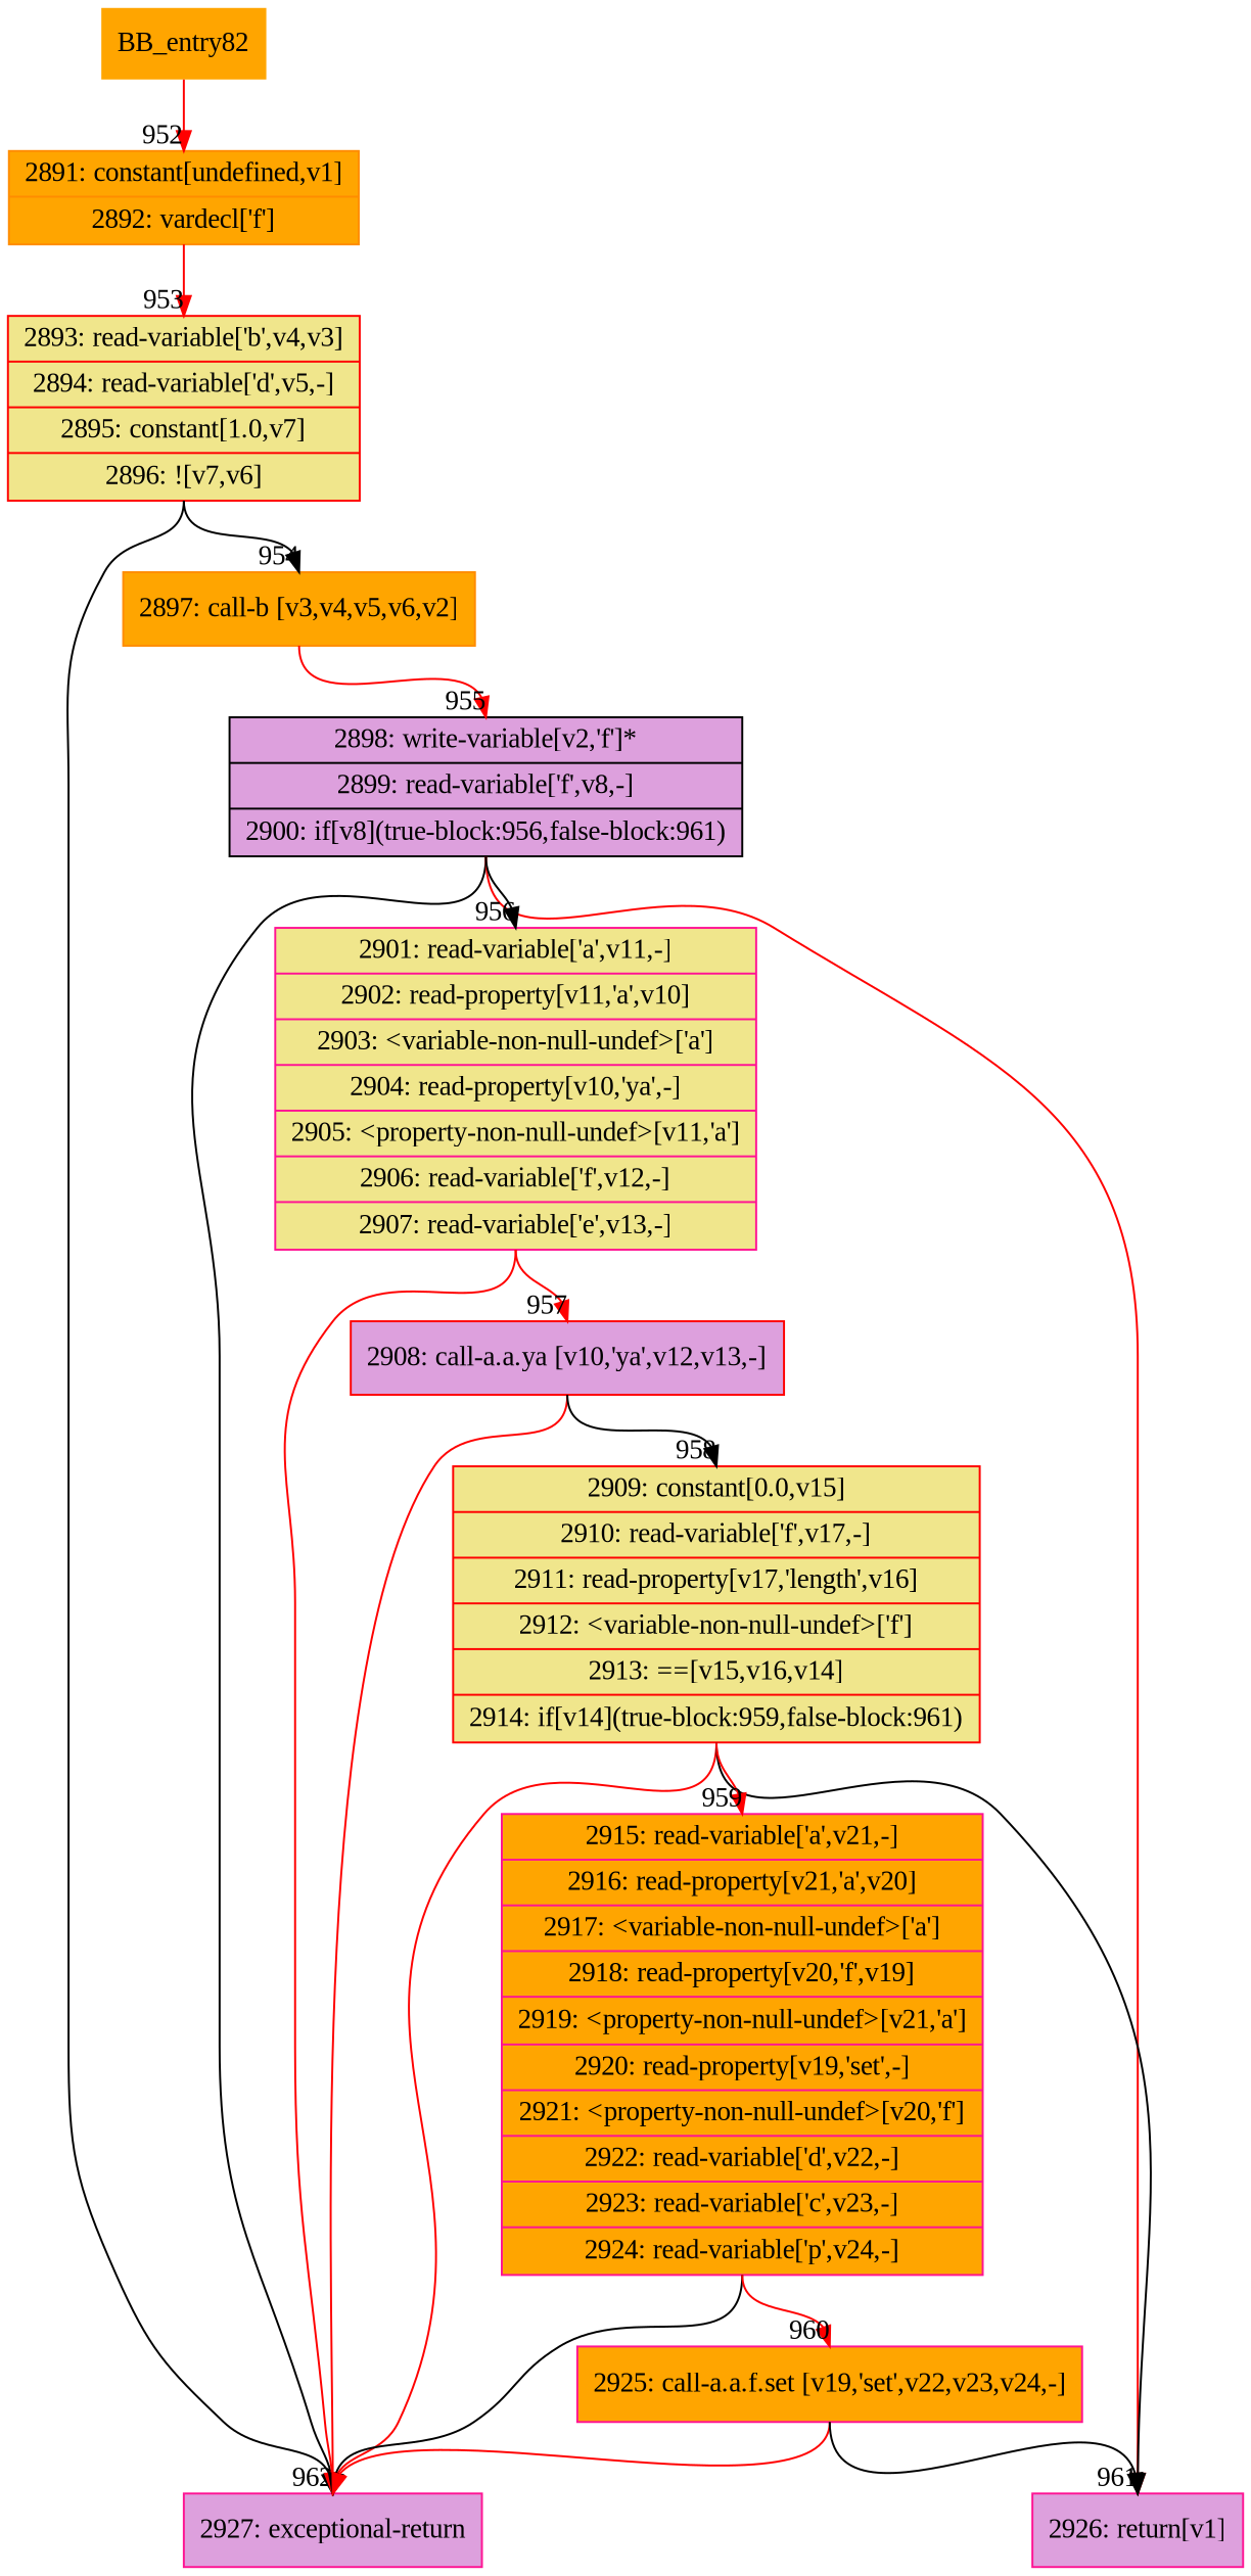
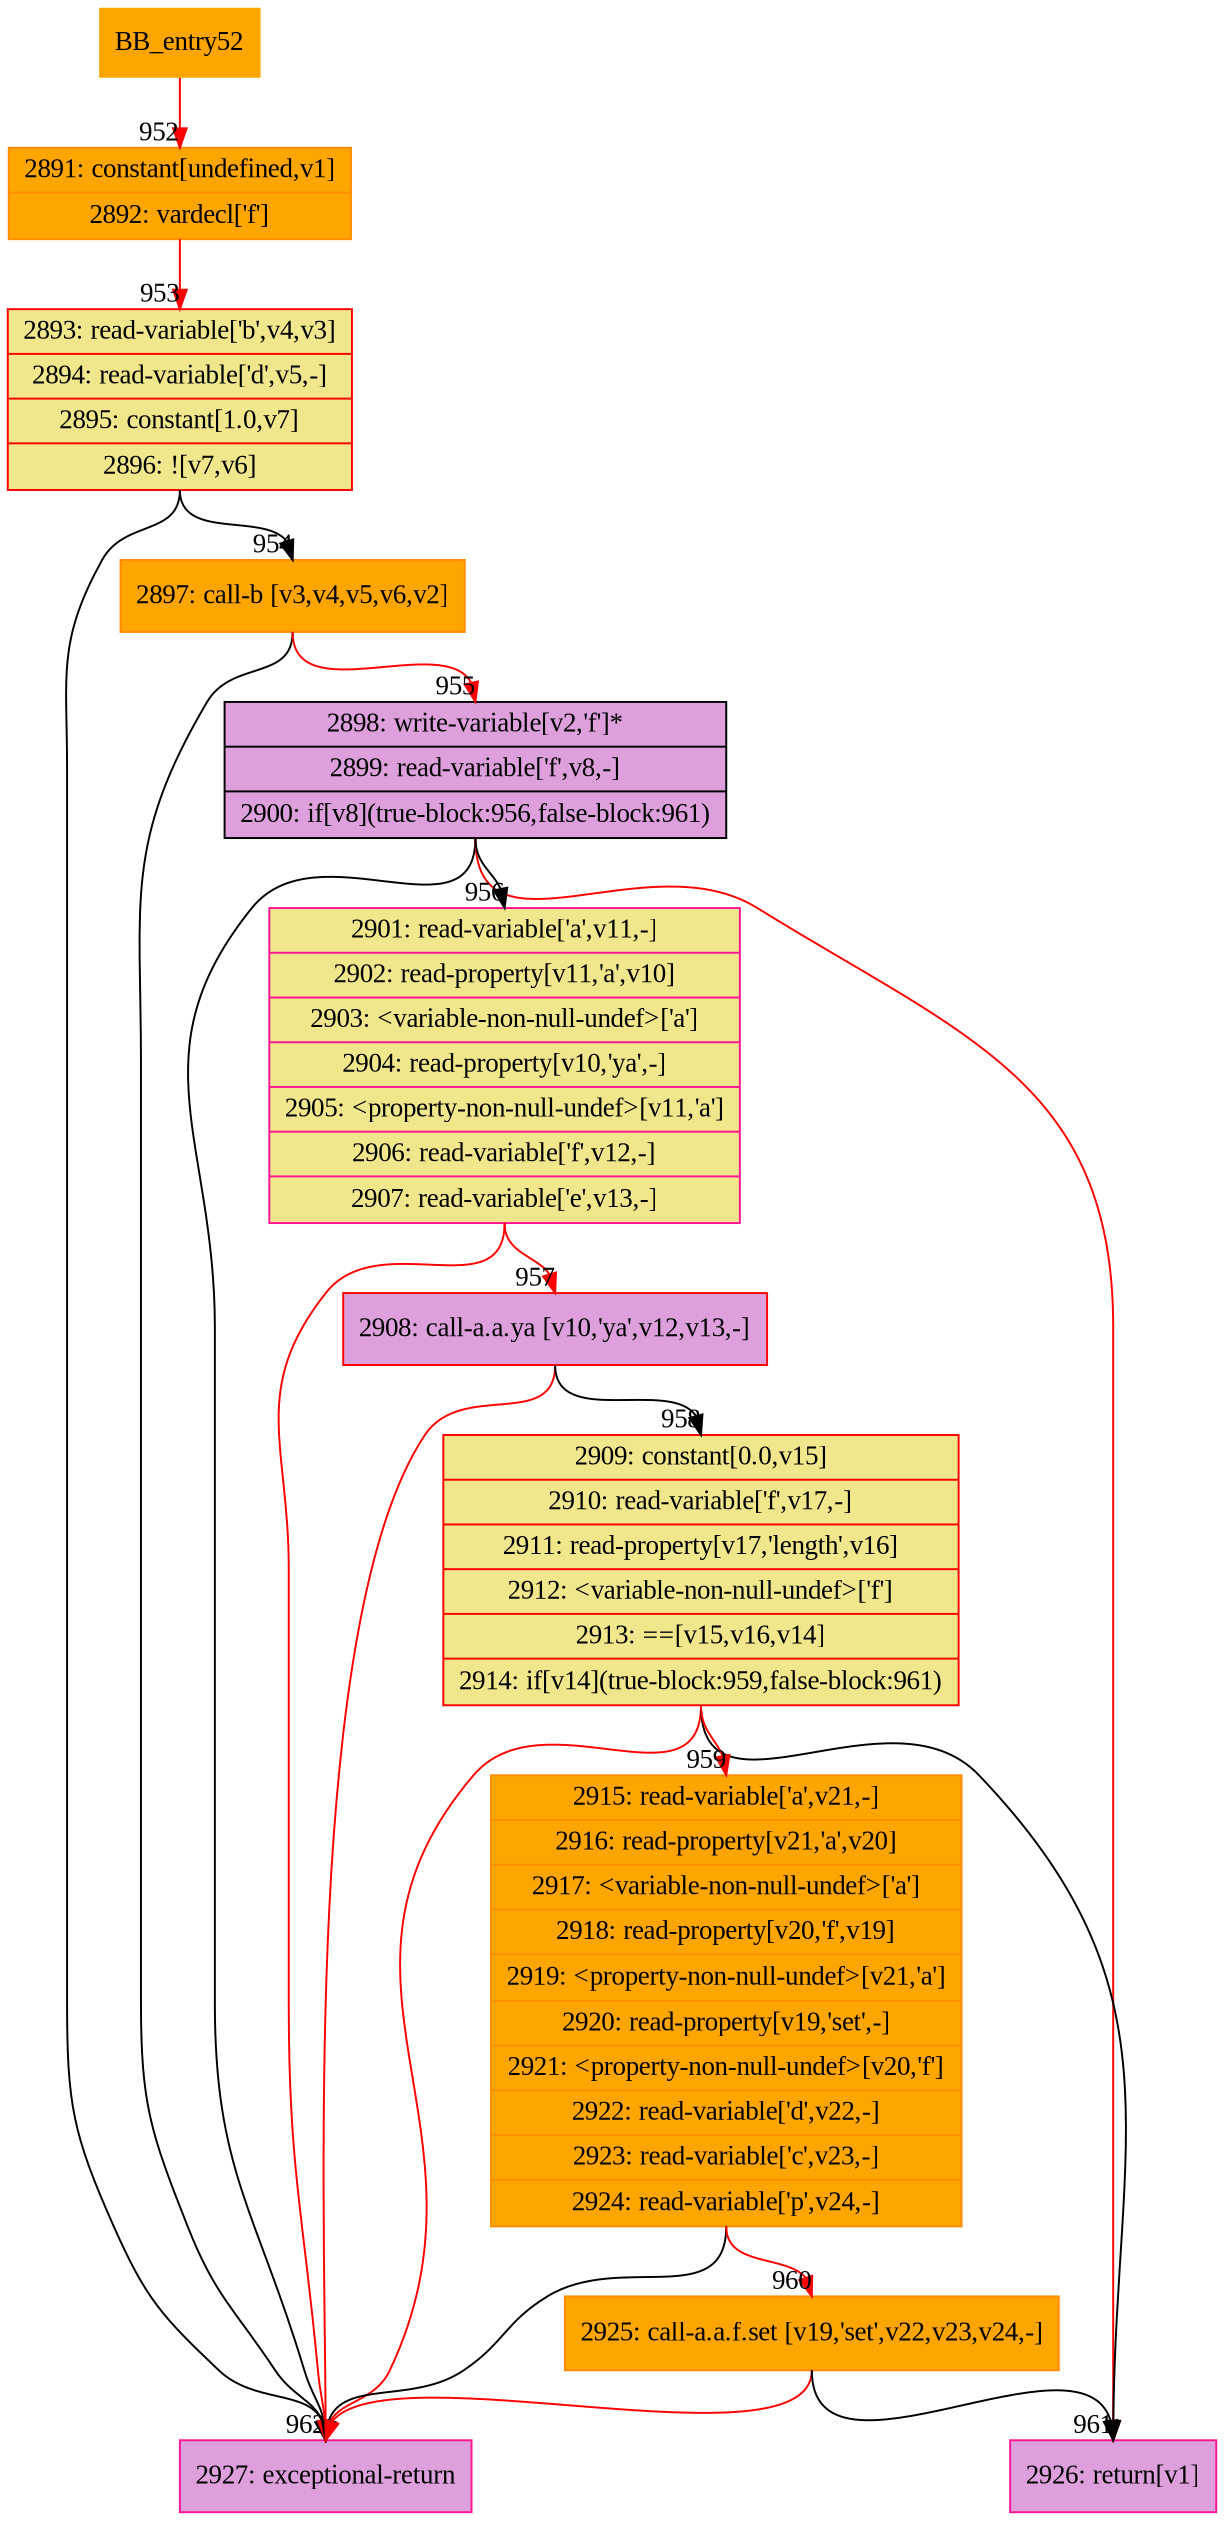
  digraph {
    fontname="Liberation Serif"
    rankdir=TD
    node [color=red fillcolor=orange fontname="Liberation Serif" shape=record style=filled]
    edge [color=red fontname="Liberation Serif" headport=n tailport=s]
-   BB_entry82 [shape=none]
+   BB_entry82 [shape=none label=BB_entry52]
    n2 [color=darkorange label="{2891: constant[undefined,v1]|2892: vardecl['f']}"]
    n3 [fillcolor=khaki label="{2893: read-variable['b',v4,v3]|2894: read-variable['d',v5,-]|2895: constant[1.0,v7]|2896: ![v7,v6]}"]
    n4 [color=darkorange label="{2897: call-b [v3,v4,v5,v6,v2]}"]
    n5 [color=deeppink fillcolor=plum label="{2927: exceptional-return}"]
    n6 [color=black fillcolor=plum label="{2898: write-variable[v2,'f']*|2899: read-variable['f',v8,-]|2900: if[v8](true-block:956,false-block:961)}"]
    n7 [color=deeppink fillcolor=plum label="{2926: return[v1]}"]
    n8 [color=deeppink fillcolor=khaki label="{2901: read-variable['a',v11,-]|2902: read-property[v11,'a',v10]|2903: \<variable-non-null-undef\>['a']|2904: read-property[v10,'ya',-]|2905: \<property-non-null-undef\>[v11,'a']|2906: read-variable['f',v12,-]|2907: read-variable['e',v13,-]}"]
    n9 [fillcolor=plum label="{2908: call-a.a.ya [v10,'ya',v12,v13,-]}"]
    n10 [fillcolor=khaki label="{2909: constant[0.0,v15]|2910: read-variable['f',v17,-]|2911: read-property[v17,'length',v16]|2912: \<variable-non-null-undef\>['f']|2913: ==[v15,v16,v14]|2914: if[v14](true-block:959,false-block:961)}"]
-   n11 [color=deeppink label="{2915: read-variable['a',v21,-]|2916: read-property[v21,'a',v20]|2917: \<variable-non-null-undef\>['a']|2918: read-property[v20,'f',v19]|2919: \<property-non-null-undef\>[v21,'a']|2920: read-property[v19,'set',-]|2921: \<property-non-null-undef\>[v20,'f']|2922: read-variable['d',v22,-]|2923: read-variable['c',v23,-]|2924: read-variable['p',v24,-]}"]
-   n12 [color=deeppink label="{2925: call-a.a.f.set [v19,'set',v22,v23,v24,-]}"]
+   n11 [color=darkorange label="{2915: read-variable['a',v21,-]|2916: read-property[v21,'a',v20]|2917: \<variable-non-null-undef\>['a']|2918: read-property[v20,'f',v19]|2919: \<property-non-null-undef\>[v21,'a']|2920: read-property[v19,'set',-]|2921: \<property-non-null-undef\>[v20,'f']|2922: read-variable['d',v22,-]|2923: read-variable['c',v23,-]|2924: read-variable['p',v24,-]}"]
+   n12 [color=darkorange label="{2925: call-a.a.f.set [v19,'set',v22,v23,v24,-]}"]
    BB_entry82 -> n2 [headlabel="    952"]
    n2 -> n3 [headlabel="      953"]
    n3 -> n4 [color=black headlabel="      954"]
    n3 -> n5 [color=black headlabel="      962"]
+   n4 -> n5 [color=black]
    n4 -> n6 [headlabel="      955"]
    n6 -> n5 [color=black]
    n6 -> n7 [headlabel="      961"]
    n6 -> n8 [color=black headlabel="      956"]
    n8 -> n5
    n8 -> n9 [headlabel="      957"]
    n9 -> n5
    n9 -> n10 [color=black headlabel="      958"]
    n10 -> n5
    n10 -> n7 [color=black]
    n10 -> n11 [headlabel="      959"]
    n11 -> n5 [color=black]
    n11 -> n12 [headlabel="      960"]
    n12 -> n5
    n12 -> n7 [color=black]
  }
